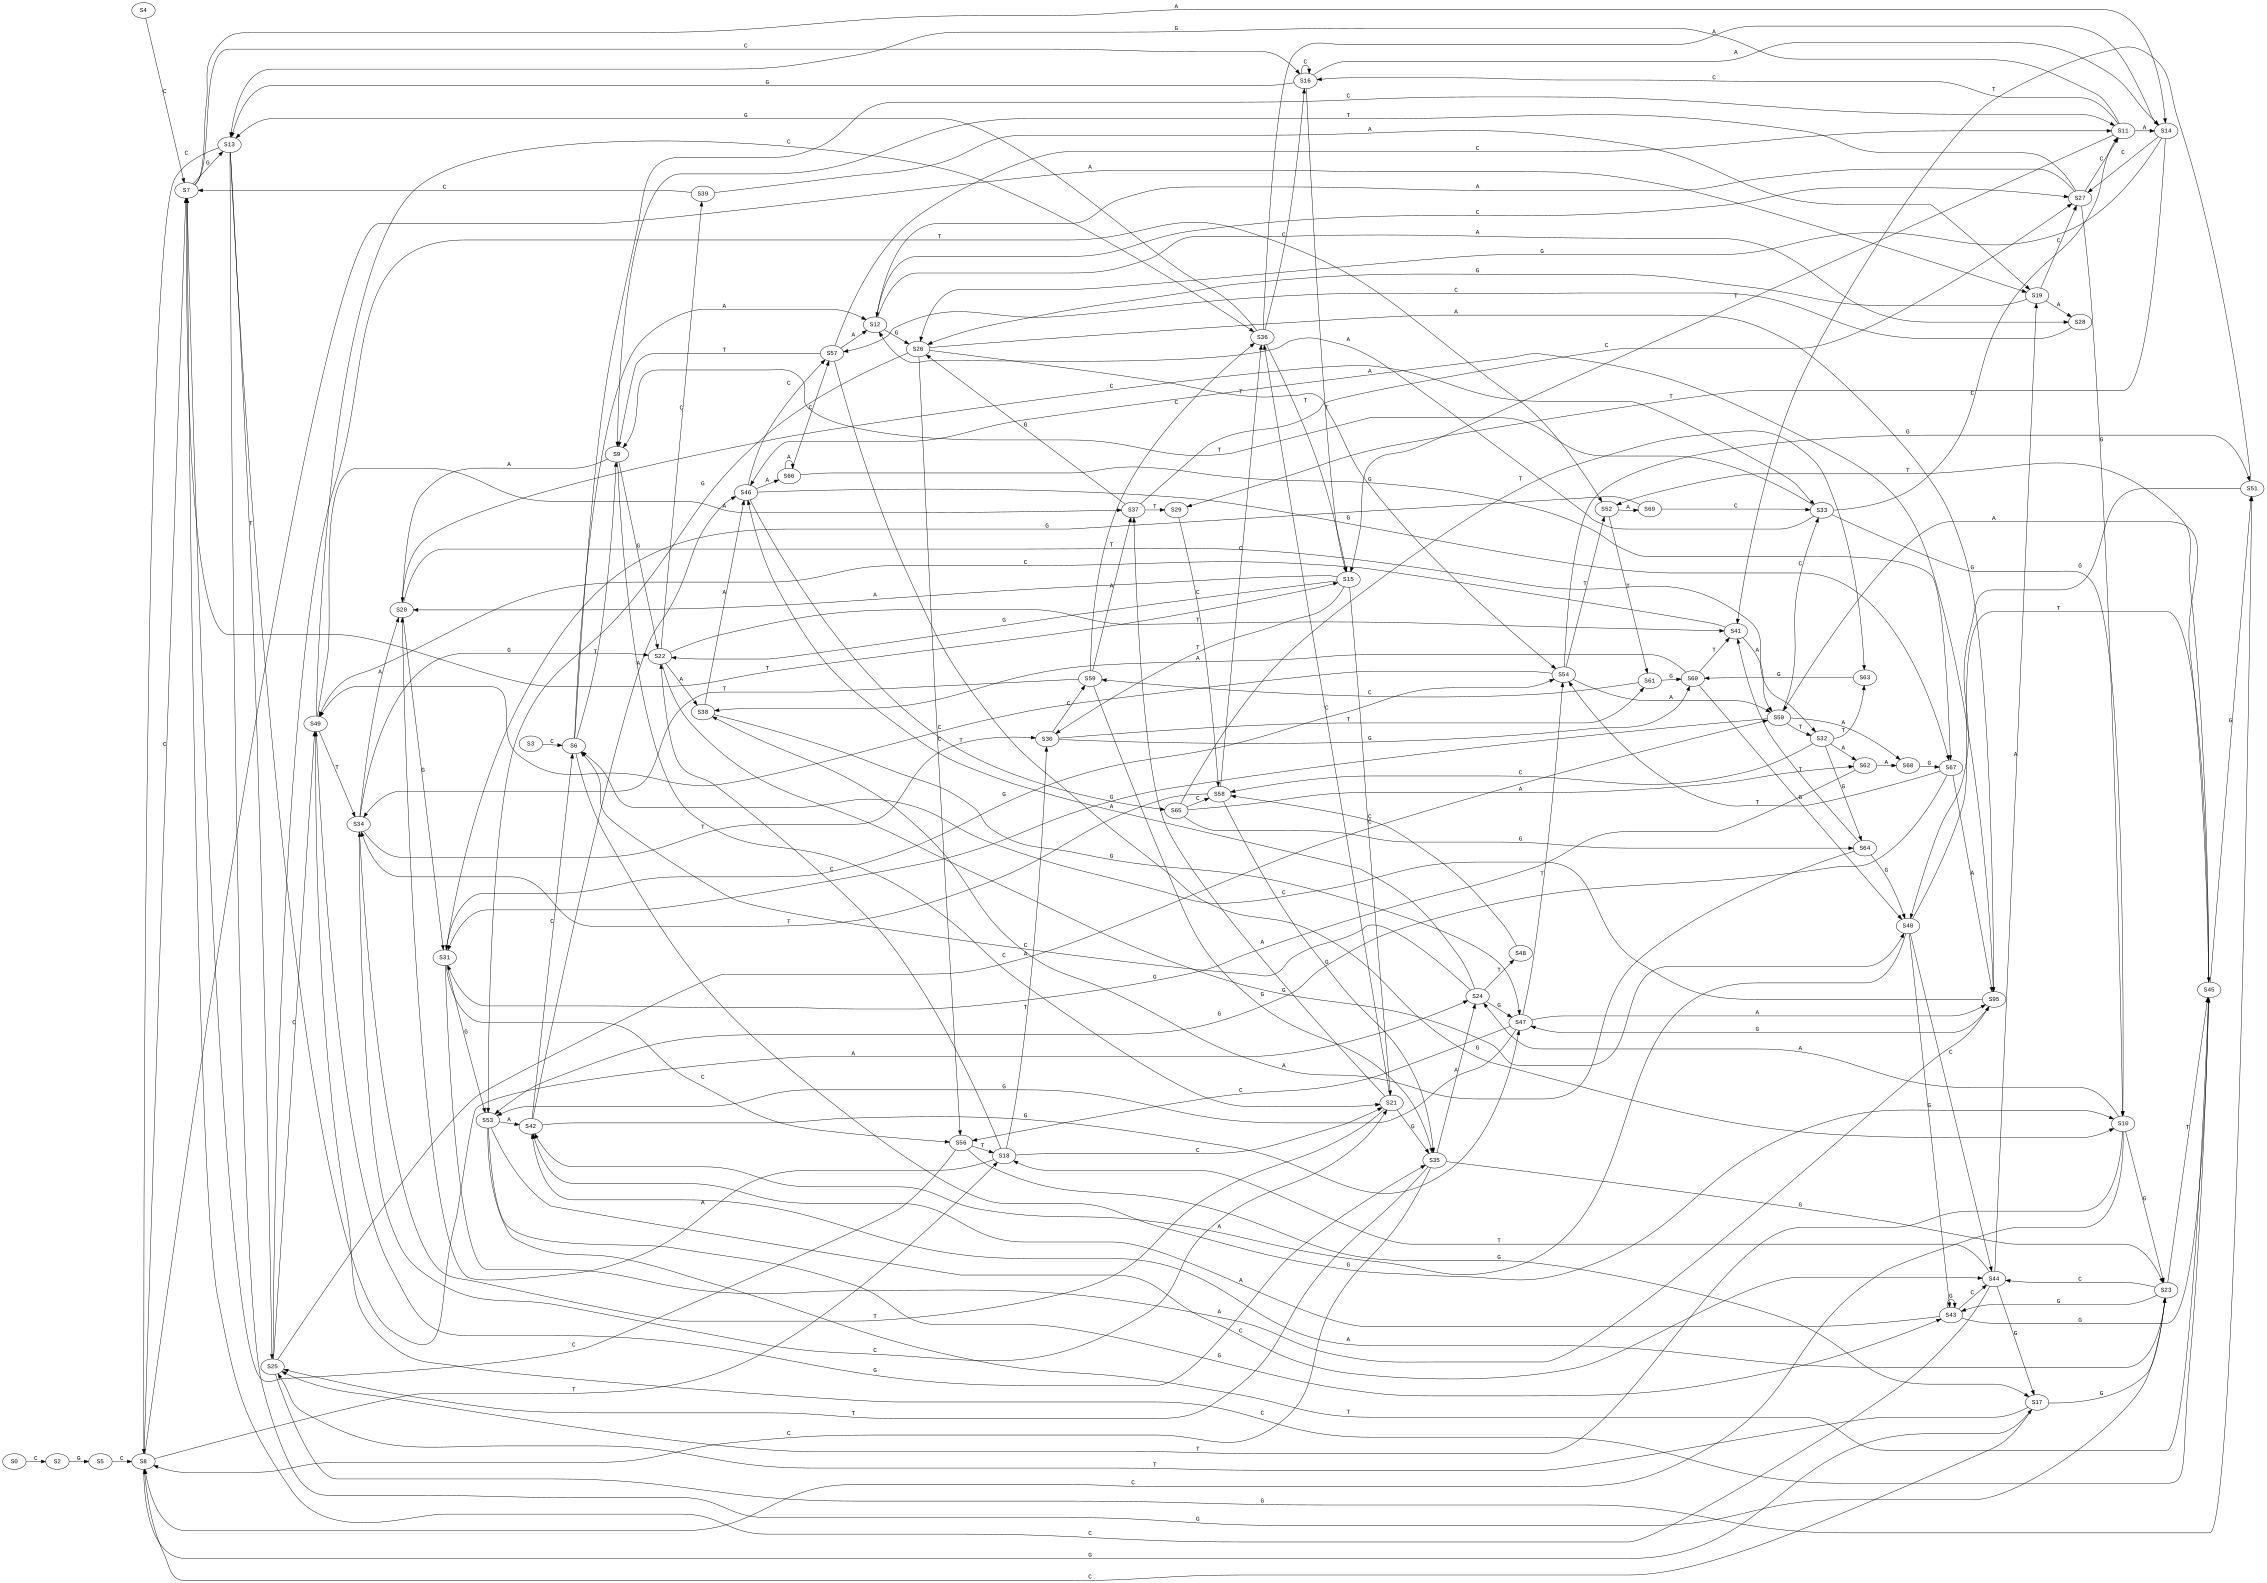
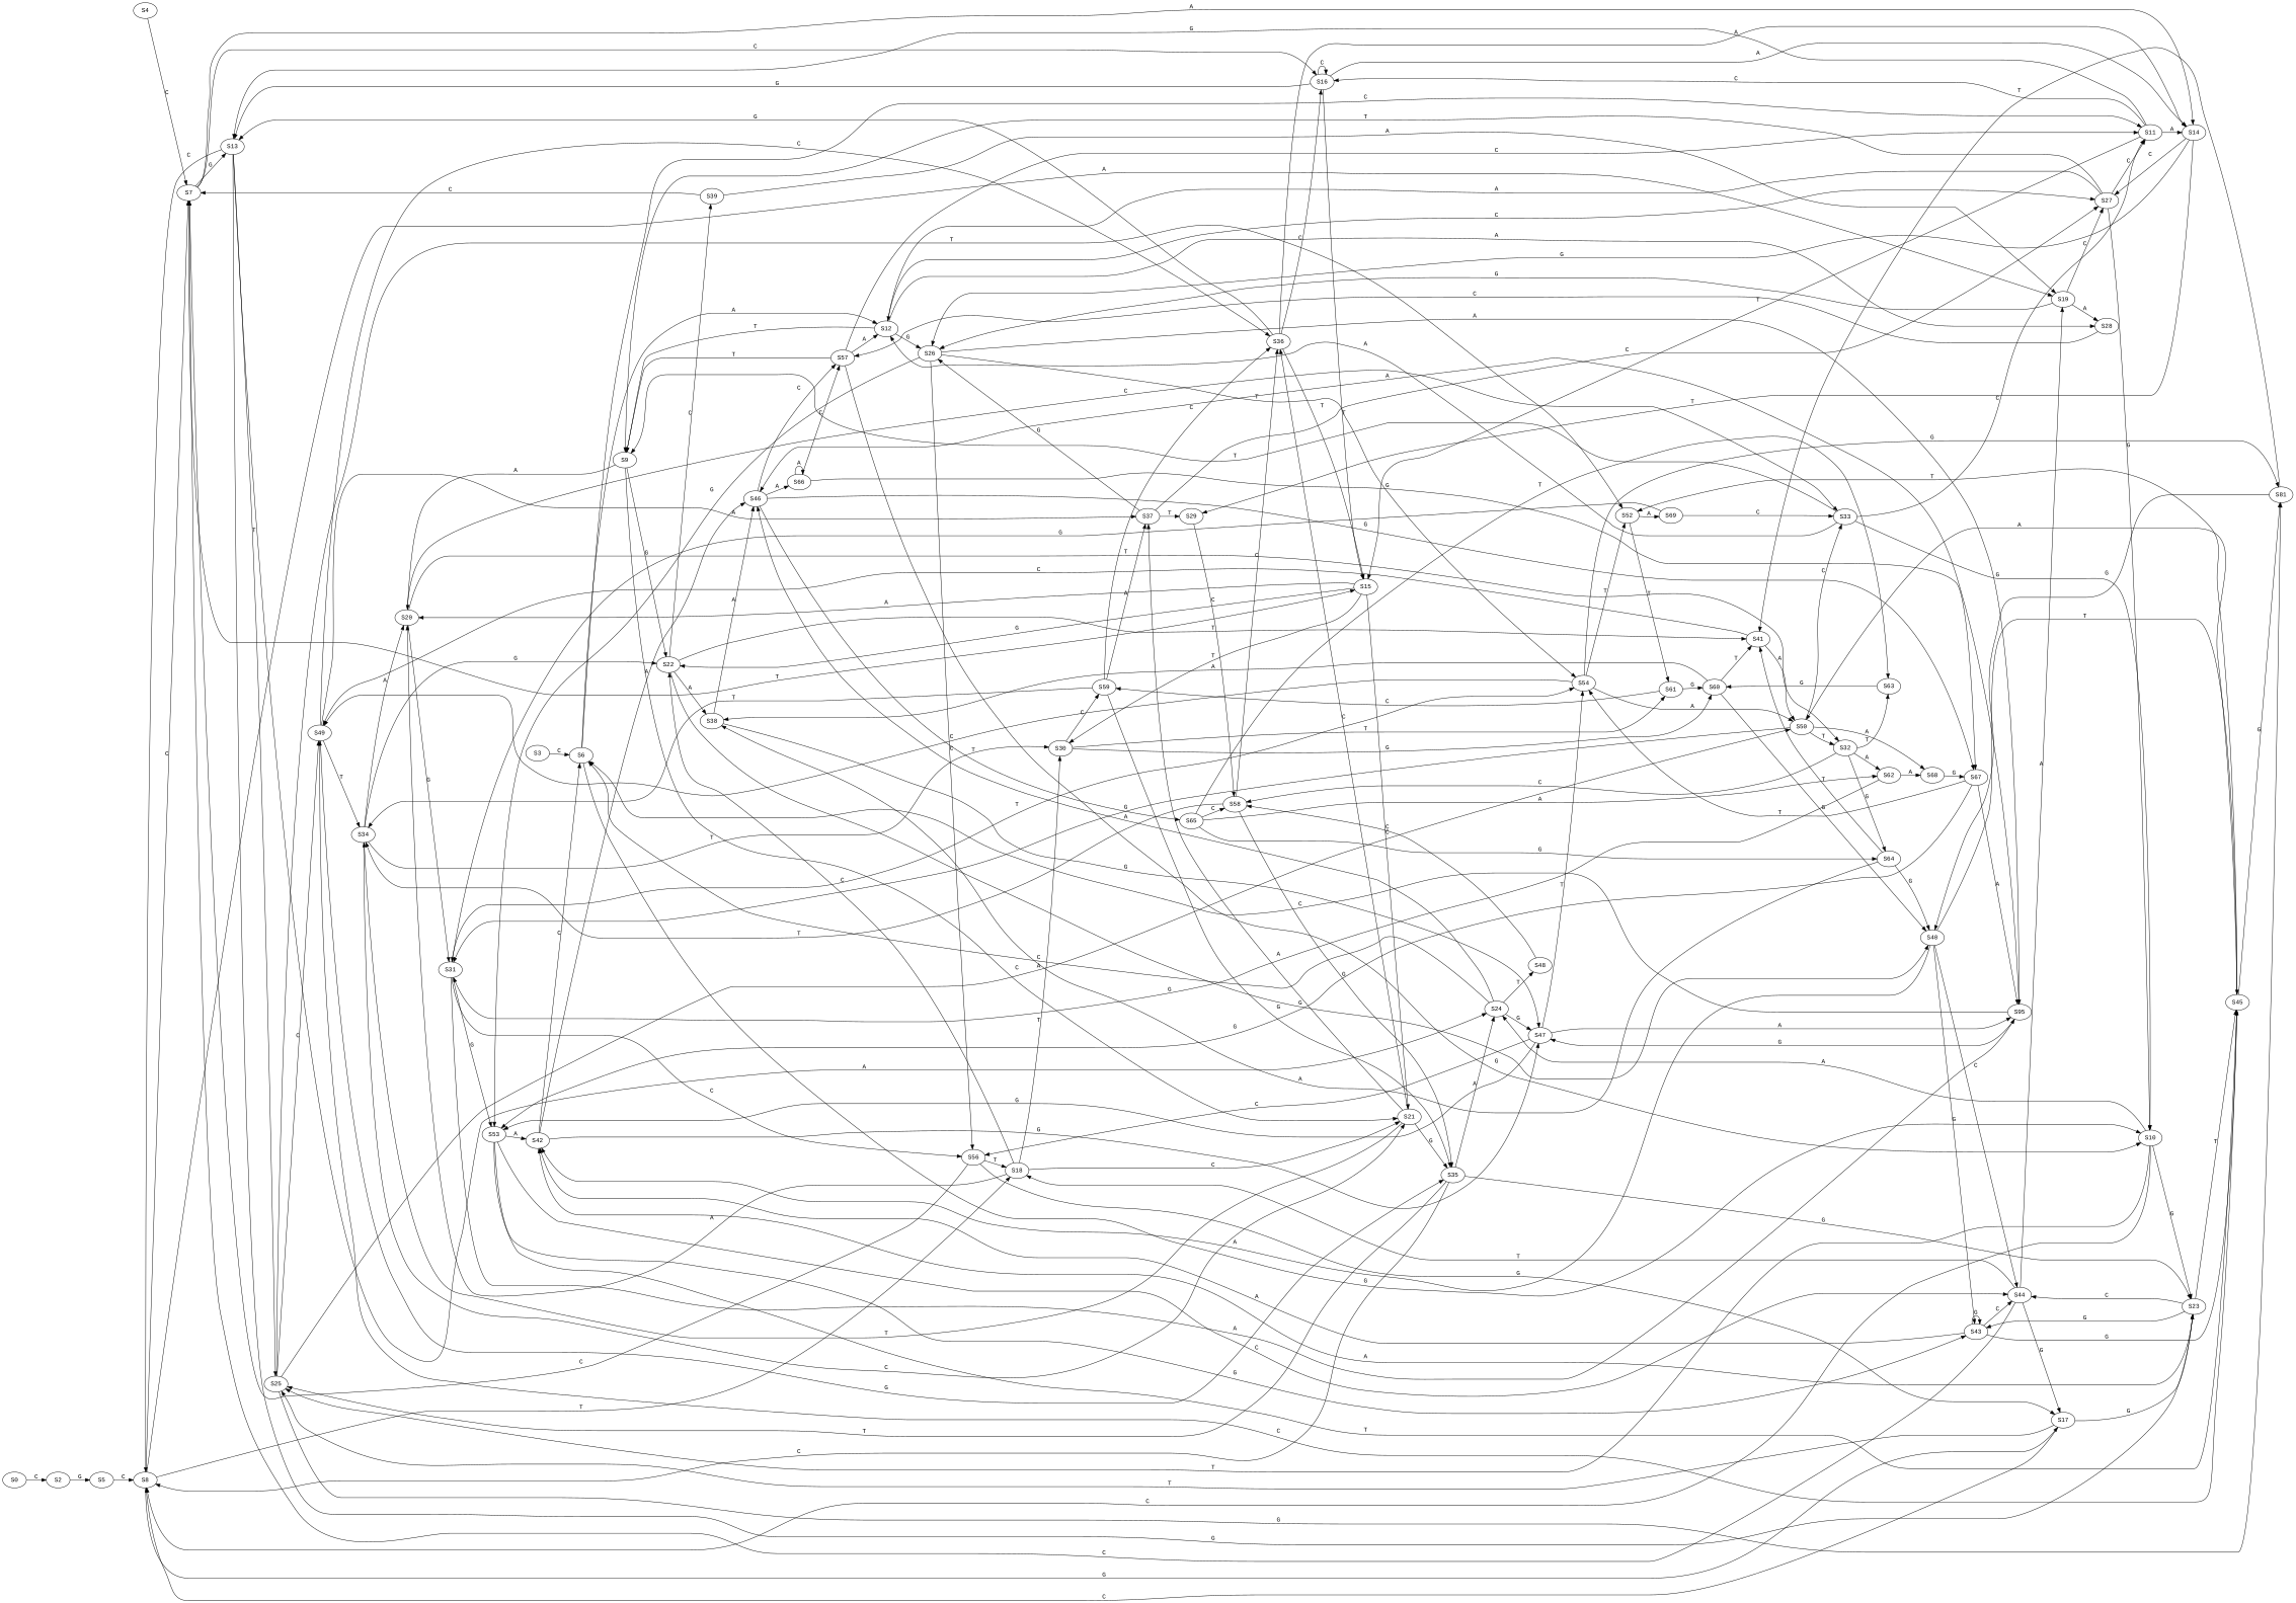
  strict digraph {
    fontname="Liberation Mono"
    rankdir=LR
    node [fontname="Liberation Mono"]
    edge [fontname="Liberation Mono"]
    S0
    S2
    S5
    S3
    S6
    S4
    S7
    S8
    S9
    S10
    S11
    S12
    S13
    S14
    S15
    S16
    S17
    S18
    S19
    S20
    S21
    S22
    S23
    S24
    S25
    S26
    S27
    S28
    S29
    S30
    S31
    S32
    S33
    S34
    S35
    S36
    S37
    S38
    S39
    S40
    S41
    S42
    S43
    S44
    S45
    S46
    S47
    S48
    S49
    S50
-   S51
+   S51 [label=S81]
    S52
    S53
    S54
    n55 [label=S95]
    S56
    S57
    S58
    S59
    S60
    S61
    S62
    S63
    S64
    S65
    S66
    S67
    S68
    S69
    S0 -> S2 [label=C]
    S2 -> S5 [label=G]
    S5 -> S8 [label=C]
    S3 -> S6 [label=C]
-   S6 -> S9 [label=T]
+   S12 -> S9 [label=T]
    S6 -> S10 [label=G]
    S6 -> S11 [label=C]
    S6 -> S12 [label=A]
    S4 -> S7 [label=C]
    S7 -> S13 [label=G]
    S7 -> S14 [label=A]
    S7 -> S15 [label=T]
    S7 -> S16 [label=C]
    S8 -> S7 [label=C]
    S8 -> S17 [label=G]
    S8 -> S18 [label=T]
    S8 -> S19 [label=A]
    S9 -> S20 [label=A]
    S9 -> S21 [label=C]
    S9 -> S22 [label=G]
    S10 -> S8 [label=C]
    S10 -> S23 [label=G]
    S10 -> S24 [label=A]
    S10 -> S25 [label=T]
    S11 -> S13 [label=G]
    S11 -> S14 [label=A]
    S11 -> S15 [label=T]
    S11 -> S16 [label=C]
    S12 -> S26 [label=G]
    S12 -> S27 [label=C]
    S12 -> S28 [label=A]
    S13 -> S8 [label=C]
    S13 -> S23 [label=G]
    S13 -> S24 [label=A]
    S13 -> S25 [label=T]
    S14 -> S26 [label=G]
    S14 -> S27 [label=C]
    S14 -> S29 [label=T]
    S15 -> S20 [label=A]
    S15 -> S21 [label=C]
    S15 -> S22 [label=G]
    S15 -> S30 [label=T]
    S16 -> S13 [label=G]
    S16 -> S14 [label=A]
    S16 -> S15 [label=T]
    S16 -> S16 [label=C]
    S17 -> S8 [label=C]
    S17 -> S23 [label=G]
    S17 -> S25 [label=T]
    S18 -> S20 [label=A]
    S18 -> S21 [label=C]
    S18 -> S22 [label=C]
    S18 -> S30 [label=T]
    S19 -> S26 [label=G]
    S19 -> S27 [label=C]
    S19 -> S28 [label=A]
    S20 -> S31 [label=G]
    S20 -> S32 [label=T]
    S20 -> S33 [label=C]
    S21 -> S34 [label=T]
    S21 -> S35 [label=G]
    S21 -> S36 [label=C]
    S21 -> S37 [label=A]
    S22 -> S38 [label=A]
    S22 -> S39 [label=C]
    S22 -> S40 [label=G]
    S22 -> S41 [label=T]
    S23 -> S42 [label=A]
    S23 -> S43 [label=G]
    S23 -> S44 [label=C]
    S23 -> S45 [label=T]
    S24 -> S6 [label=C]
    S24 -> S46 [label=A]
    S24 -> S47 [label=G]
    S24 -> S48 [label=T]
    S25 -> S49 [label=C]
    S25 -> S50 [label=A]
    S25 -> S51 [label=G]
    S25 -> S52 [label=T]
    S26 -> S53 [label=G]
    S26 -> S54 [label=T]
    S26 -> n55 [label=A]
    S26 -> S56 [label=C]
    S27 -> S9 [label=T]
    S27 -> S10 [label=G]
    S27 -> S11 [label=C]
    S27 -> S12 [label=A]
    S28 -> S57 [label=C]
    S29 -> S58 [label=C]
    S30 -> S59 [label=C]
    S30 -> S60 [label=G]
    S30 -> S61 [label=T]
    S31 -> S53 [label=G]
-   S31 -> S54 [label=G]
+   S31 -> S54 [label=T]
    S31 -> n55 [label=A]
    S31 -> S56 [label=C]
    S32 -> S58 [label=C]
    S32 -> S62 [label=A]
    S32 -> S63 [label=T]
    S32 -> S64 [label=G]
    S33 -> S9 [label=T]
    S33 -> S10 [label=G]
    S33 -> S11 [label=C]
    S33 -> S12 [label=A]
    S34 -> S20 [label=A]
    S34 -> S21 [label=C]
    S34 -> S22 [label=G]
    S34 -> S30 [label=T]
    S35 -> S8 [label=C]
    S35 -> S23 [label=G]
    S35 -> S24 [label=A]
    S35 -> S25 [label=T]
    S36 -> S13 [label=G]
    S36 -> S14 [label=A]
    S36 -> S15 [label=T]
    S36 -> S16 [label=C]
    S37 -> S26 [label=G]
    S37 -> S27 [label=C]
    S37 -> S29 [label=T]
    S38 -> S46 [label=A]
    S38 -> S47 [label=G]
    S39 -> S7 [label=C]
    S39 -> S19 [label=A]
    S40 -> S42 [label=A]
    S40 -> S43 [label=G]
    S40 -> S44 [label=C]
    S40 -> S45 [label=T]
    S41 -> S49 [label=C]
    S41 -> S50 [label=A]
    S42 -> S6 [label=C]
    S42 -> S46 [label=A]
    S42 -> S47 [label=G]
    S43 -> S42 [label=A]
    S43 -> S43 [label=G]
    S43 -> S44 [label=C]
    S43 -> S45 [label=G]
    S44 -> S7 [label=C]
    S44 -> S17 [label=G]
    S44 -> S18 [label=T]
    S44 -> S19 [label=A]
    S45 -> S49 [label=C]
    S45 -> S50 [label=A]
    S45 -> S51 [label=G]
    S45 -> S52 [label=T]
    S46 -> S57 [label=C]
    S46 -> S65 [label=T]
    S46 -> S66 [label=A]
    S46 -> S67 [label=G]
    S47 -> S53 [label=G]
    S47 -> S54 [label=T]
    S47 -> n55 [label=A]
    S47 -> S56 [label=C]
    S48 -> S58 [label=C]
    S49 -> S34 [label=T]
    S49 -> S35 [label=G]
    S49 -> S36 [label=C]
    S49 -> S37 [label=A]
    S50 -> S31 [label=G]
    S50 -> S32 [label=T]
    S50 -> S33 [label=C]
    S50 -> S68 [label=A]
    S51 -> S40 [label=G]
    S51 -> S41 [label=T]
    S52 -> S61 [label=T]
    S52 -> S69 [label=A]
    S53 -> S42 [label=A]
    S53 -> S43 [label=G]
    S53 -> S44 [label=C]
    S53 -> S45 [label=T]
    S54 -> S49 [label=C]
    S54 -> S50 [label=A]
    S54 -> S51 [label=G]
    S54 -> S52 [label=T]
    n55 -> S6 [label=C]
    n55 -> S46 [label=A]
    n55 -> S47 [label=G]
    S56 -> S7 [label=C]
    S56 -> S17 [label=G]
    S56 -> S18 [label=T]
    S57 -> S9 [label=T]
    S57 -> S10 [label=G]
    S57 -> S11 [label=C]
    S57 -> S12 [label=A]
    S58 -> S34 [label=T]
    S58 -> S35 [label=G]
    S58 -> S36 [label=C]
    S59 -> S34 [label=T]
    S59 -> S35 [label=G]
    S59 -> S36 [label=C]
    S59 -> S37 [label=A]
    S60 -> S38 [label=A]
    S60 -> S40 [label=G]
    S60 -> S41 [label=T]
    S61 -> S59 [label=C]
    S61 -> S60 [label=G]
    S62 -> S31 [label=G]
    S62 -> S68 [label=A]
    S63 -> S60 [label=G]
    S64 -> S38 [label=A]
    S64 -> S40 [label=G]
    S64 -> S41 [label=T]
    S65 -> S58 [label=C]
    S65 -> S62 [label=A]
    S65 -> S63 [label=T]
    S65 -> S64 [label=G]
    S66 -> S57 [label=C]
    S66 -> S66 [label=A]
    S66 -> S67 [label=G]
    S67 -> S53 [label=G]
    S67 -> S54 [label=T]
    S67 -> n55 [label=A]
    S68 -> S67 [label=G]
    S69 -> S31 [label=G]
    S69 -> S33 [label=C]
  }
